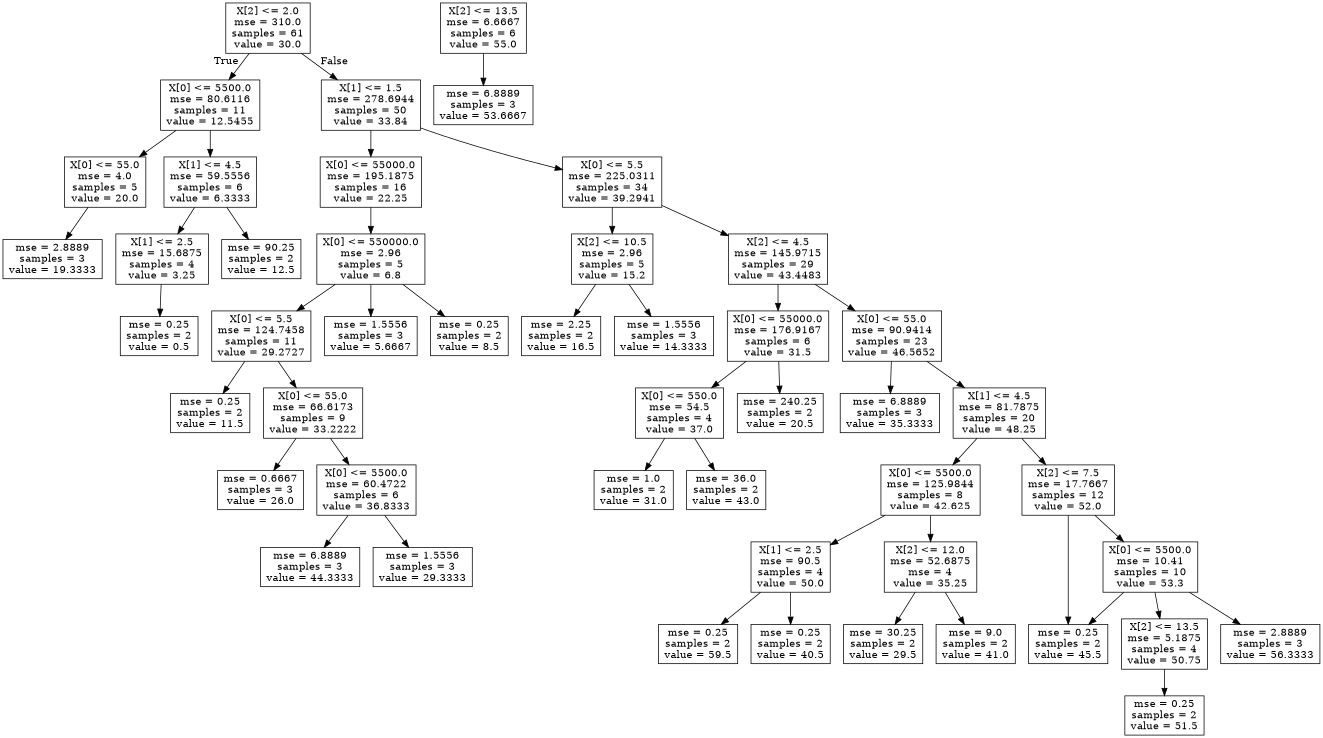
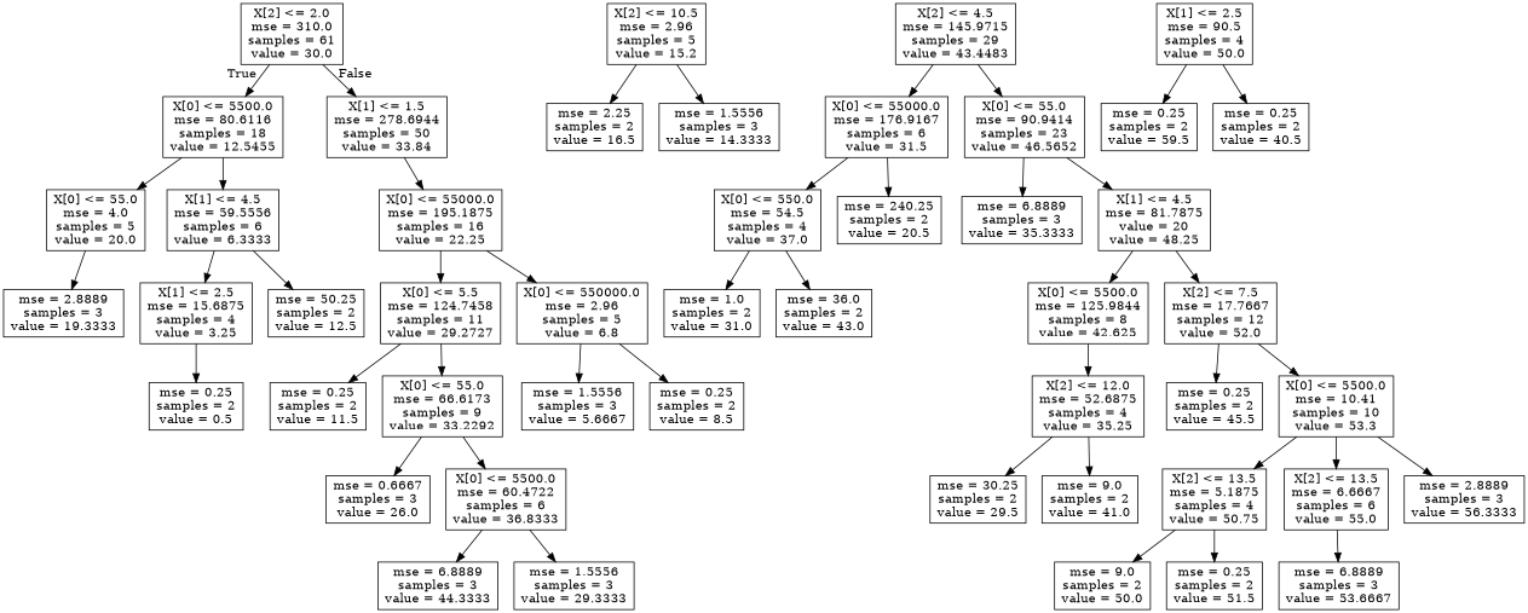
  digraph {
    node [shape=box]
    n1 [label="X[2] <= 2.0\nmse = 310.0\nsamples = 61\nvalue = 30.0"]
-   n2 [label="X[0] <= 5500.0\nmse = 80.6116\nsamples = 11\nvalue = 12.5455"]
+   n2 [label="X[0] <= 5500.0\nmse = 80.6116\nsamples = 18\nvalue = 12.5455"]
    n3 [label="X[1] <= 1.5\nmse = 278.6944\nsamples = 50\nvalue = 33.84"]
    n4 [label="X[0] <= 55.0\nmse = 4.0\nsamples = 5\nvalue = 20.0"]
    n5 [label="X[1] <= 4.5\nmse = 59.5556\nsamples = 6\nvalue = 6.3333"]
    n6 [label="X[0] <= 55000.0\nmse = 195.1875\nsamples = 16\nvalue = 22.25"]
-   n7 [label="X[0] <= 5.5\nmse = 225.0311\nsamples = 34\nvalue = 39.2941"]
    n8 [label="mse = 2.8889\nsamples = 3\nvalue = 19.3333"]
    n9 [label="X[1] <= 2.5\nmse = 15.6875\nsamples = 4\nvalue = 3.25"]
-   n10 [label="mse = 90.25\nsamples = 2\nvalue = 12.5"]
+   n10 [label="mse = 50.25\nsamples = 2\nvalue = 12.5"]
    n11 [label="mse = 0.25\nsamples = 2\nvalue = 0.5"]
    n12 [label="X[0] <= 5.5\nmse = 124.7458\nsamples = 11\nvalue = 29.2727"]
    n13 [label="X[0] <= 550000.0\nmse = 2.96\nsamples = 5\nvalue = 6.8"]
    n14 [label="X[2] <= 10.5\nmse = 2.96\nsamples = 5\nvalue = 15.2"]
    n15 [label="X[2] <= 4.5\nmse = 145.9715\nsamples = 29\nvalue = 43.4483"]
    n16 [label="mse = 0.25\nsamples = 2\nvalue = 11.5"]
-   n17 [label="X[0] <= 55.0\nmse = 66.6173\nsamples = 9\nvalue = 33.2222"]
+   n17 [label="X[0] <= 55.0\nmse = 66.6173\nsamples = 9\nvalue = 33.2292"]
    n18 [label="mse = 1.5556\nsamples = 3\nvalue = 5.6667"]
    n19 [label="mse = 0.25\nsamples = 2\nvalue = 8.5"]
    n20 [label="mse = 0.6667\nsamples = 3\nvalue = 26.0"]
    n21 [label="X[0] <= 5500.0\nmse = 60.4722\nsamples = 6\nvalue = 36.8333"]
    n22 [label="mse = 6.8889\nsamples = 3\nvalue = 44.3333"]
    n23 [label="mse = 1.5556\nsamples = 3\nvalue = 29.3333"]
    n24 [label="mse = 2.25\nsamples = 2\nvalue = 16.5"]
    n25 [label="mse = 1.5556\nsamples = 3\nvalue = 14.3333"]
    n26 [label="X[0] <= 55000.0\nmse = 176.9167\nsamples = 6\nvalue = 31.5"]
    n27 [label="X[0] <= 55.0\nmse = 90.9414\nsamples = 23\nvalue = 46.5652"]
    n28 [label="X[0] <= 550.0\nmse = 54.5\nsamples = 4\nvalue = 37.0"]
    n29 [label="mse = 240.25\nsamples = 2\nvalue = 20.5"]
    n30 [label="mse = 6.8889\nsamples = 3\nvalue = 35.3333"]
-   n31 [label="X[1] <= 4.5\nmse = 81.7875\nsamples = 20\nvalue = 48.25"]
+   n31 [label="X[1] <= 4.5\nmse = 81.7875\nvalue = 20\nvalue = 48.25"]
    n32 [label="mse = 1.0\nsamples = 2\nvalue = 31.0"]
    n33 [label="mse = 36.0\nsamples = 2\nvalue = 43.0"]
    n34 [label="X[0] <= 5500.0\nmse = 125.9844\nsamples = 8\nvalue = 42.625"]
    n35 [label="X[2] <= 7.5\nmse = 17.7667\nsamples = 12\nvalue = 52.0"]
    n36 [label="X[1] <= 2.5\nmse = 90.5\nsamples = 4\nvalue = 50.0"]
-   n37 [label="X[2] <= 12.0\nmse = 52.6875\nmse = 4\nvalue = 35.25"]
+   n37 [label="X[2] <= 12.0\nmse = 52.6875\nsamples = 4\nvalue = 35.25"]
    n38 [label="mse = 0.25\nsamples = 2\nvalue = 45.5"]
    n39 [label="X[0] <= 5500.0\nmse = 10.41\nsamples = 10\nvalue = 53.3"]
    n40 [label="mse = 0.25\nsamples = 2\nvalue = 59.5"]
    n41 [label="mse = 0.25\nsamples = 2\nvalue = 40.5"]
    n42 [label="mse = 30.25\nsamples = 2\nvalue = 29.5"]
    n43 [label="mse = 9.0\nsamples = 2\nvalue = 41.0"]
    n44 [label="X[2] <= 13.5\nmse = 5.1875\nsamples = 4\nvalue = 50.75"]
    n45 [label="X[2] <= 13.5\nmse = 6.6667\nsamples = 6\nvalue = 55.0"]
    n46 [label="mse = 2.8889\nsamples = 3\nvalue = 56.3333"]
+   n47 [label="mse = 9.0\nsamples = 2\nvalue = 50.0"]
    n48 [label="mse = 0.25\nsamples = 2\nvalue = 51.5"]
    n49 [label="mse = 6.8889\nsamples = 3\nvalue = 53.6667"]
    n1 -> n2 [headlabel=True labelangle=45 labeldistance=2.5]
    n1 -> n3 [headlabel=False labelangle=-45 labeldistance=2.5]
    n2 -> n4
    n2 -> n5
    n3 -> n6
-   n3 -> n7
    n4 -> n8
    n5 -> n9
    n5 -> n10
-   n13 -> n12
+   n6 -> n12
    n6 -> n13
-   n7 -> n14
-   n7 -> n15
    n9 -> n11
    n12 -> n16
    n12 -> n17
    n13 -> n18
    n13 -> n19
    n14 -> n24
    n14 -> n25
    n15 -> n26
    n15 -> n27
    n17 -> n20
    n17 -> n21
    n21 -> n22
    n21 -> n23
    n26 -> n28
    n26 -> n29
    n27 -> n30
    n27 -> n31
    n28 -> n32
    n28 -> n33
    n31 -> n34
    n31 -> n35
-   n34 -> n36
    n34 -> n37
    n35 -> n38
    n35 -> n39
    n36 -> n40
    n36 -> n41
    n37 -> n42
    n37 -> n43
    n39 -> n44
-   n39 -> n38
+   n39 -> n45
    n39 -> n46
+   n44 -> n47
    n44 -> n48
    n45 -> n49
  }
